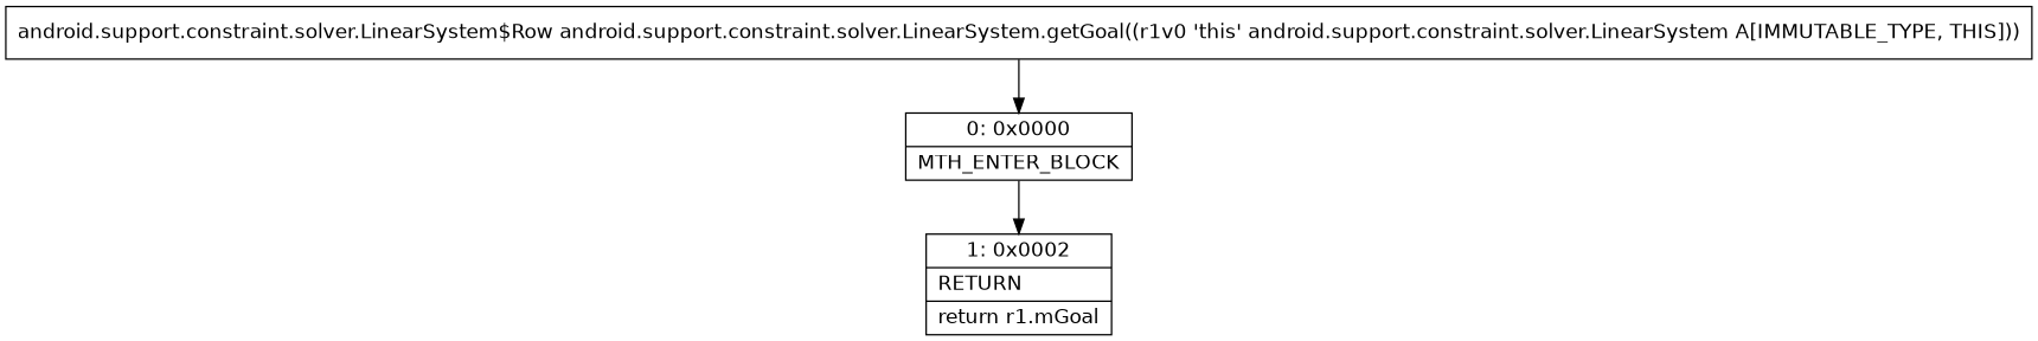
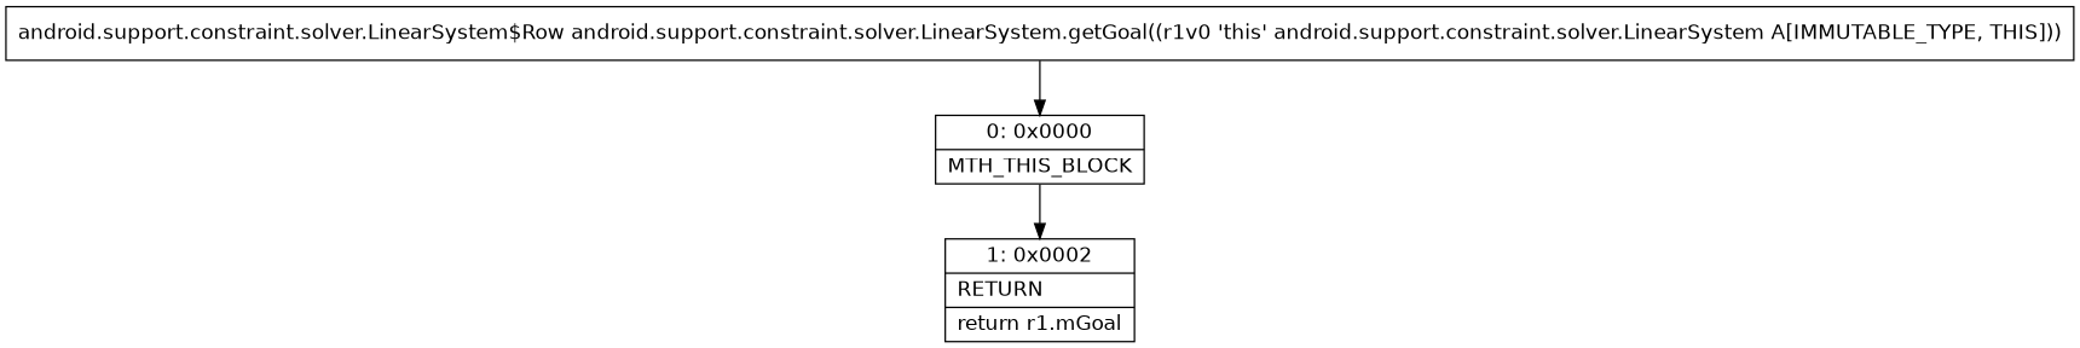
  digraph {
    fontname="DejaVu Sans"
    node [shape=record fontname="DejaVu Sans"]
    edge [fontname="DejaVu Sans"]
-   n1 [label="{0\:\ 0x0000|MTH_ENTER_BLOCK\l}"]
+   n1 [label="{0\:\ 0x0000|MTH_THIS_BLOCK\l}"]
    n2 [label="{1\:\ 0x0002|RETURN\l|return r1.mGoal\l}"]
    n3 [label="{android.support.constraint.solver.LinearSystem$Row android.support.constraint.solver.LinearSystem.getGoal((r1v0 'this' android.support.constraint.solver.LinearSystem A[IMMUTABLE_TYPE, THIS])) }"]
    n1 -> n2
    n3 -> n1
  }
